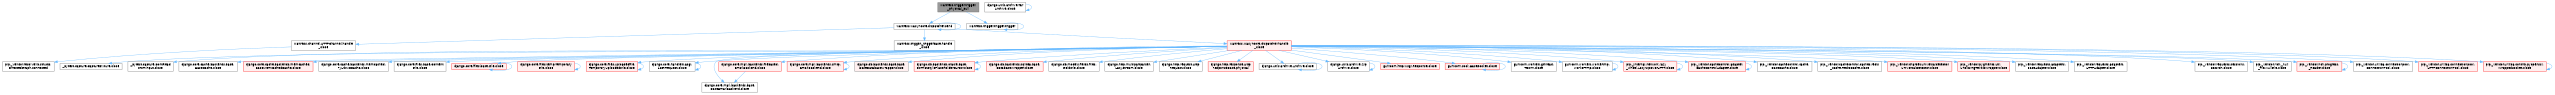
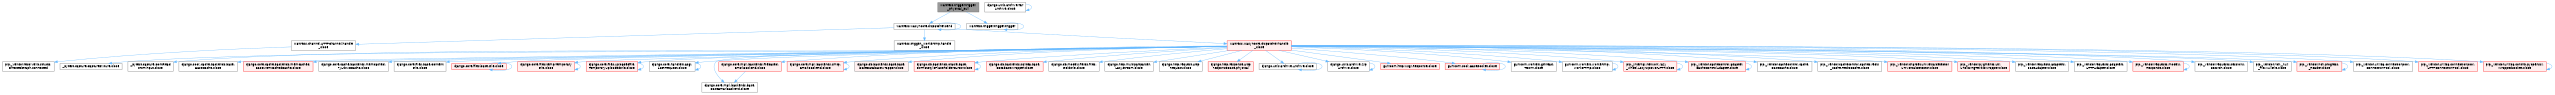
  digraph {
    rankdir=TB
    node [color=grey40 fillcolor=white fontname=Helvetica fontsize=10 shape=box style=filled]
    edge [color=steelblue1 fontname=Helvetica fontsize=10 labelfontname=Helvetica labelfontsize=10 style=solid]
    n1 [color=gray40 fillcolor=grey60 fontcolor=black height=0.2 label="waitress.trigger.trigger.\l_physical_pull" width=0.4]
    n2 [height=0.2 label="waitress.wasyncore.dispatcher.send" width=0.4]
    n3 [height=0.2 label="waitress.trigger.trigger.trigger" width=0.4]
    n4 [height=0.2 label="waitress.channel.HTTPChannel.handle\l_close" width=0.4]
-   n5 [height=0.2 label="waitress.trigger._triggerbase.handle\l_close" width=0.4]
+   n5 [height=0.2 label="waitress.trigger._workertmp.handle\l_close" width=0.4]
    n6 [color=red fillcolor="#FFF0F0" height=0.2 label="waitress.wasyncore.dispatcher.handle\l_close" width=0.4]
    n7 [height=0.2 label="pip._vendor.resolvelib.structs.\lDirectedGraph.connected" width=0.4]
    n8 [height=0.2 label="_pytest.capture.CaptureFixture.close" width=0.4]
    n9 [height=0.2 label="_pytest.capture.DontRead\lFromInput.close" width=0.4]
-   n10 [height=0.2 label="django.core.cache.backends.base.\lBaseCache.close" width=0.4]
+   n10 [height=0.2 label="django.sock.cache.backends.base.\lBaseCache.close" width=0.4]
    n11 [color=red fillcolor="#FFF0F0" height=0.2 label="django.core.cache.backends.memcached.\lBaseMemcachedCache.close" width=0.4]
    n12 [height=0.2 label="django.core.cache.backends.memcached.\lPyLibMCCache.close" width=0.4]
    n13 [height=0.2 label="django.core.files.base.Content\lFile.close" width=0.4]
    n14 [color=red fillcolor="#FFF0F0" height=0.2 label="django.core.files.base.File.close" width=0.4]
    n15 [color=red fillcolor="#FFF0F0" height=0.2 label="django.core.files.temp.Temporary\lFile.close" width=0.4]
    n16 [color=red fillcolor="#FFF0F0" height=0.2 label="django.core.files.uploadedfile.\lTemporaryUploadedFile.close" width=0.4]
    n17 [height=0.2 label="django.core.handlers.asgi.\lASGIRequest.close" width=0.4]
    n18 [height=0.2 label="django.core.mail.backends.base.\lBaseEmailBackend.close" width=0.4]
    n19 [color=red fillcolor="#FFF0F0" height=0.2 label="django.core.mail.backends.filebased.\lEmailBackend.close" width=0.4]
    n20 [color=red fillcolor="#FFF0F0" height=0.2 label="django.core.mail.backends.smtp.\lEmailBackend.close" width=0.4]
    n21 [fillcolor="#FFF0F0" height=0.2 label="django.db.backends.base.base.\lBaseDatabaseWrapper.close" width=0.4]
    n22 [color=red fillcolor="#FFF0F0" height=0.2 label="django.db.backends.oracle.base.\lFormatStylePlaceholderCursor.close" width=0.4]
    n23 [color=red fillcolor="#FFF0F0" height=0.2 label="django.db.backends.sqlite3.base.\lDatabaseWrapper.close" width=0.4]
    n24 [height=0.2 label="django.db.models.fields.files.\lFieldFile.close" width=0.4]
    n25 [height=0.2 label="django.http.multipartparser.\lLazyStream.close" width=0.4]
    n26 [height=0.2 label="django.http.request.Http\lRequest.close" width=0.4]
    n27 [color=red fillcolor="#FFF0F0" height=0.2 label="django.http.response.Http\lResponseBase.physical" width=0.4]
    n28 [height=0.2 label="django.utils.archive.Archive.close" width=0.4]
    n29 [height=0.2 label="django.utils.archive.Zip\lArchive.close" width=0.4]
    n30 [color=red fillcolor="#FFF0F0" height=0.2 label="gunicorn.http.wsgi.Response.close" width=0.4]
    n31 [color=red fillcolor="#FFF0F0" height=0.2 label="gunicorn.sock.BaseSocket.close" width=0.4]
    n32 [height=0.2 label="gunicorn.workers.gthread.\lTConn.close" width=0.4]
    n33 [height=0.2 label="gunicorn.workers.workertmp.\lWorkerTmp.close" width=0.4]
    n34 [color=red fillcolor="#FFF0F0" height=0.2 label="pip._internal.network.lazy\l_wheel.LazyZipOverHTTP.close" width=0.4]
    n35 [color=red fillcolor="#FFF0F0" height=0.2 label="pip._vendor.cachecontrol.adapter.\lCacheControlAdapter.close" width=0.4]
    n36 [height=0.2 label="pip._vendor.cachecontrol.cache.\lBaseCache.close" width=0.4]
    n37 [height=0.2 label="pip._vendor.cachecontrol.caches.redis\l_cache.RedisCache.close" width=0.4]
    n38 [color=red fillcolor="#FFF0F0" height=0.2 label="pip._vendor.chardet.universaldetector.\lUniversalDetector.close" width=0.4]
    n39 [color=red fillcolor="#FFF0F0" height=0.2 label="pip._vendor.pygments.util.\lUnclosingTextIOWrapper.close" width=0.4]
    n40 [height=0.2 label="pip._vendor.requests.adapters.\lBaseAdapter.close" width=0.4]
    n41 [height=0.2 label="pip._vendor.requests.adapters.\lHTTPAdapter.close" width=0.4]
+   n42 [color=red fillcolor="#FFF0F0" height=0.2 label="pip._vendor.requests.models.\lResponse.close" width=0.4]
    n43 [height=0.2 label="pip._vendor.requests.sessions.\lSession.close" width=0.4]
    n44 [height=0.2 label="pip._vendor.rich._null\l_file.NullFile.close" width=0.4]
    n45 [color=red fillcolor="#FFF0F0" height=0.2 label="pip._vendor.rich.progress.\l_Reader.close" width=0.4]
    n46 [height=0.2 label="pip._vendor.urllib3.connectionpool.\lConnectionPool.close" width=0.4]
    n47 [color=red fillcolor="#FFF0F0" height=0.2 label="pip._vendor.urllib3.connectionpool.\lHTTPConnectionPool.close" width=0.4]
    n48 [color=red fillcolor="#FFF0F0" height=0.2 label="pip._vendor.urllib3.contrib.pyopenssl.\lWrappedSocket.close" width=0.4]
    n49 [height=0.2 label="django.utils.archive.Tar\lArchive.close" width=0.4]
    n1 -> n2
    n1 -> n3
    n2 -> n2
    n2 -> n4
    n2 -> n5
    n2 -> n6
    n3 -> n3
    n4 -> n7
    n6 -> n8
    n6 -> n9
    n6 -> n10
    n6 -> n11
    n6 -> n12
    n6 -> n13
    n6 -> n14
+   n6 -> n15
    n6 -> n16
    n6 -> n17
    n6 -> n18
    n6 -> n19
    n6 -> n20
    n6 -> n21
    n6 -> n22
    n6 -> n23
    n6 -> n24
    n6 -> n25
    n6 -> n26
    n6 -> n27
    n6 -> n28
    n6 -> n29
    n6 -> n30
    n6 -> n31
    n6 -> n32
    n6 -> n33
    n6 -> n34
    n6 -> n35
    n6 -> n36
    n6 -> n37
    n6 -> n38
    n6 -> n39
    n6 -> n40
    n6 -> n41
+   n6 -> n42
    n6 -> n43
    n6 -> n44
    n6 -> n45
    n6 -> n46
    n6 -> n47
    n6 -> n48
    n14 -> n14
    n15 -> n15
    n16 -> n16
    n17 -> n17
    n19 -> n18
    n20 -> n20
    n22 -> n22
    n28 -> n28
    n29 -> n29
    n31 -> n31
    n33 -> n33
    n34 -> n34
    n35 -> n35
+   n42 -> n42
    n45 -> n45
    n48 -> n48
    n49 -> n49
  }
